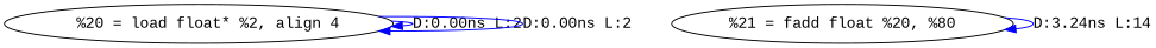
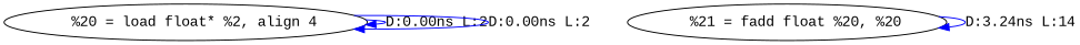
  digraph {
    fontname="Liberation Mono"
    node [fontname="Liberation Mono"]
    edge [color=blue fontname="Liberation Mono"]
    n1 [label="  %20 = load float* %2, align 4"]
-   n2 [label="%21 = fadd float %20, %80"]
+   n2 [label="  %21 = fadd float %20, %20"]
    n1 -> n1 [label="D:0.00ns L:2"]
    n1 -> n1 [label="D:0.00ns L:2"]
    n2 -> n2 [label="D:3.24ns L:14"]
  }
